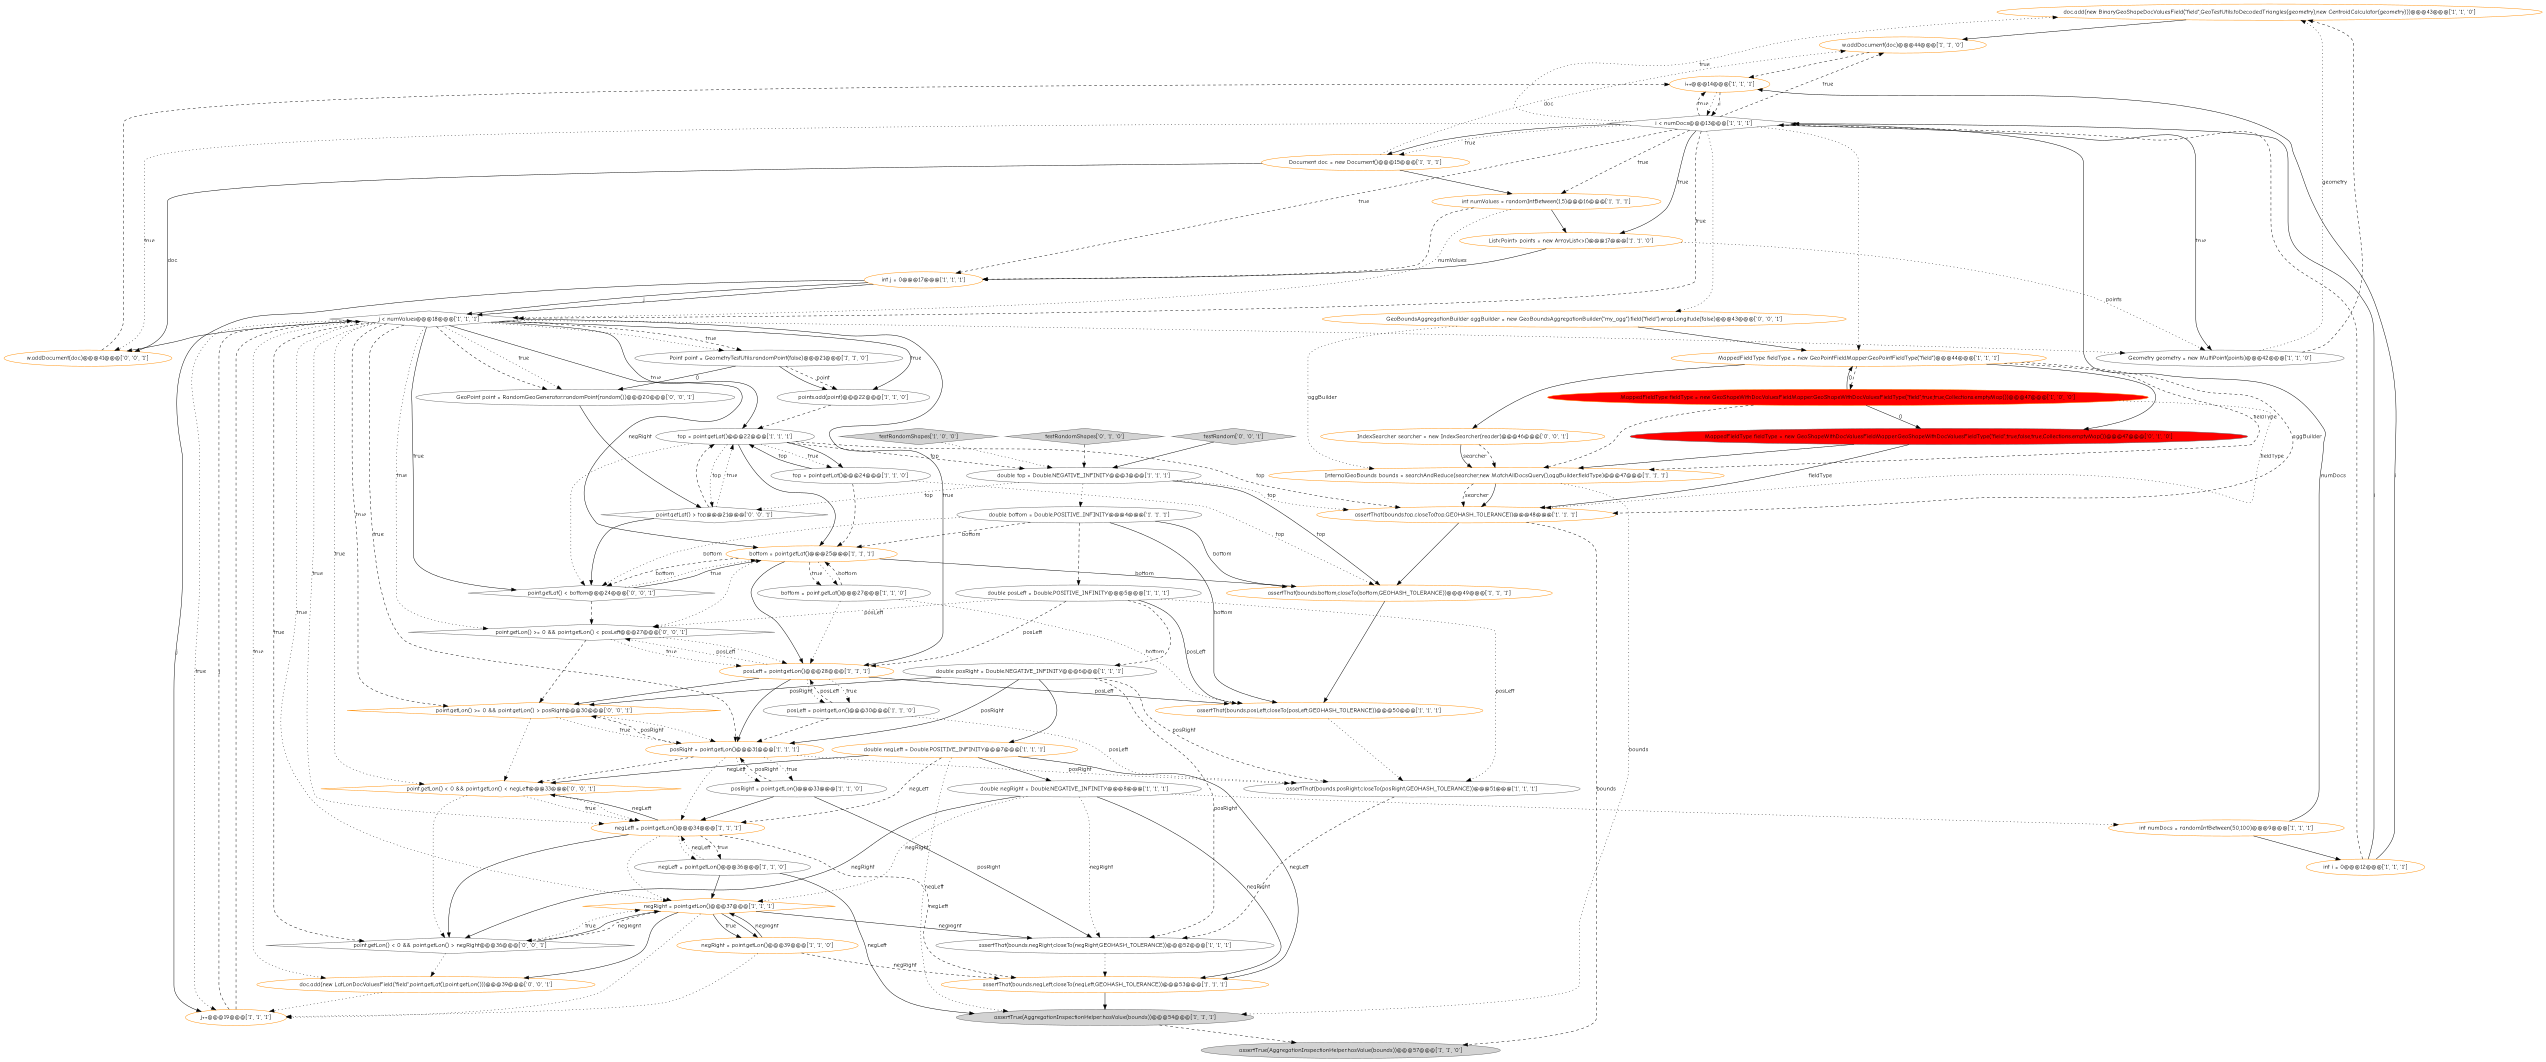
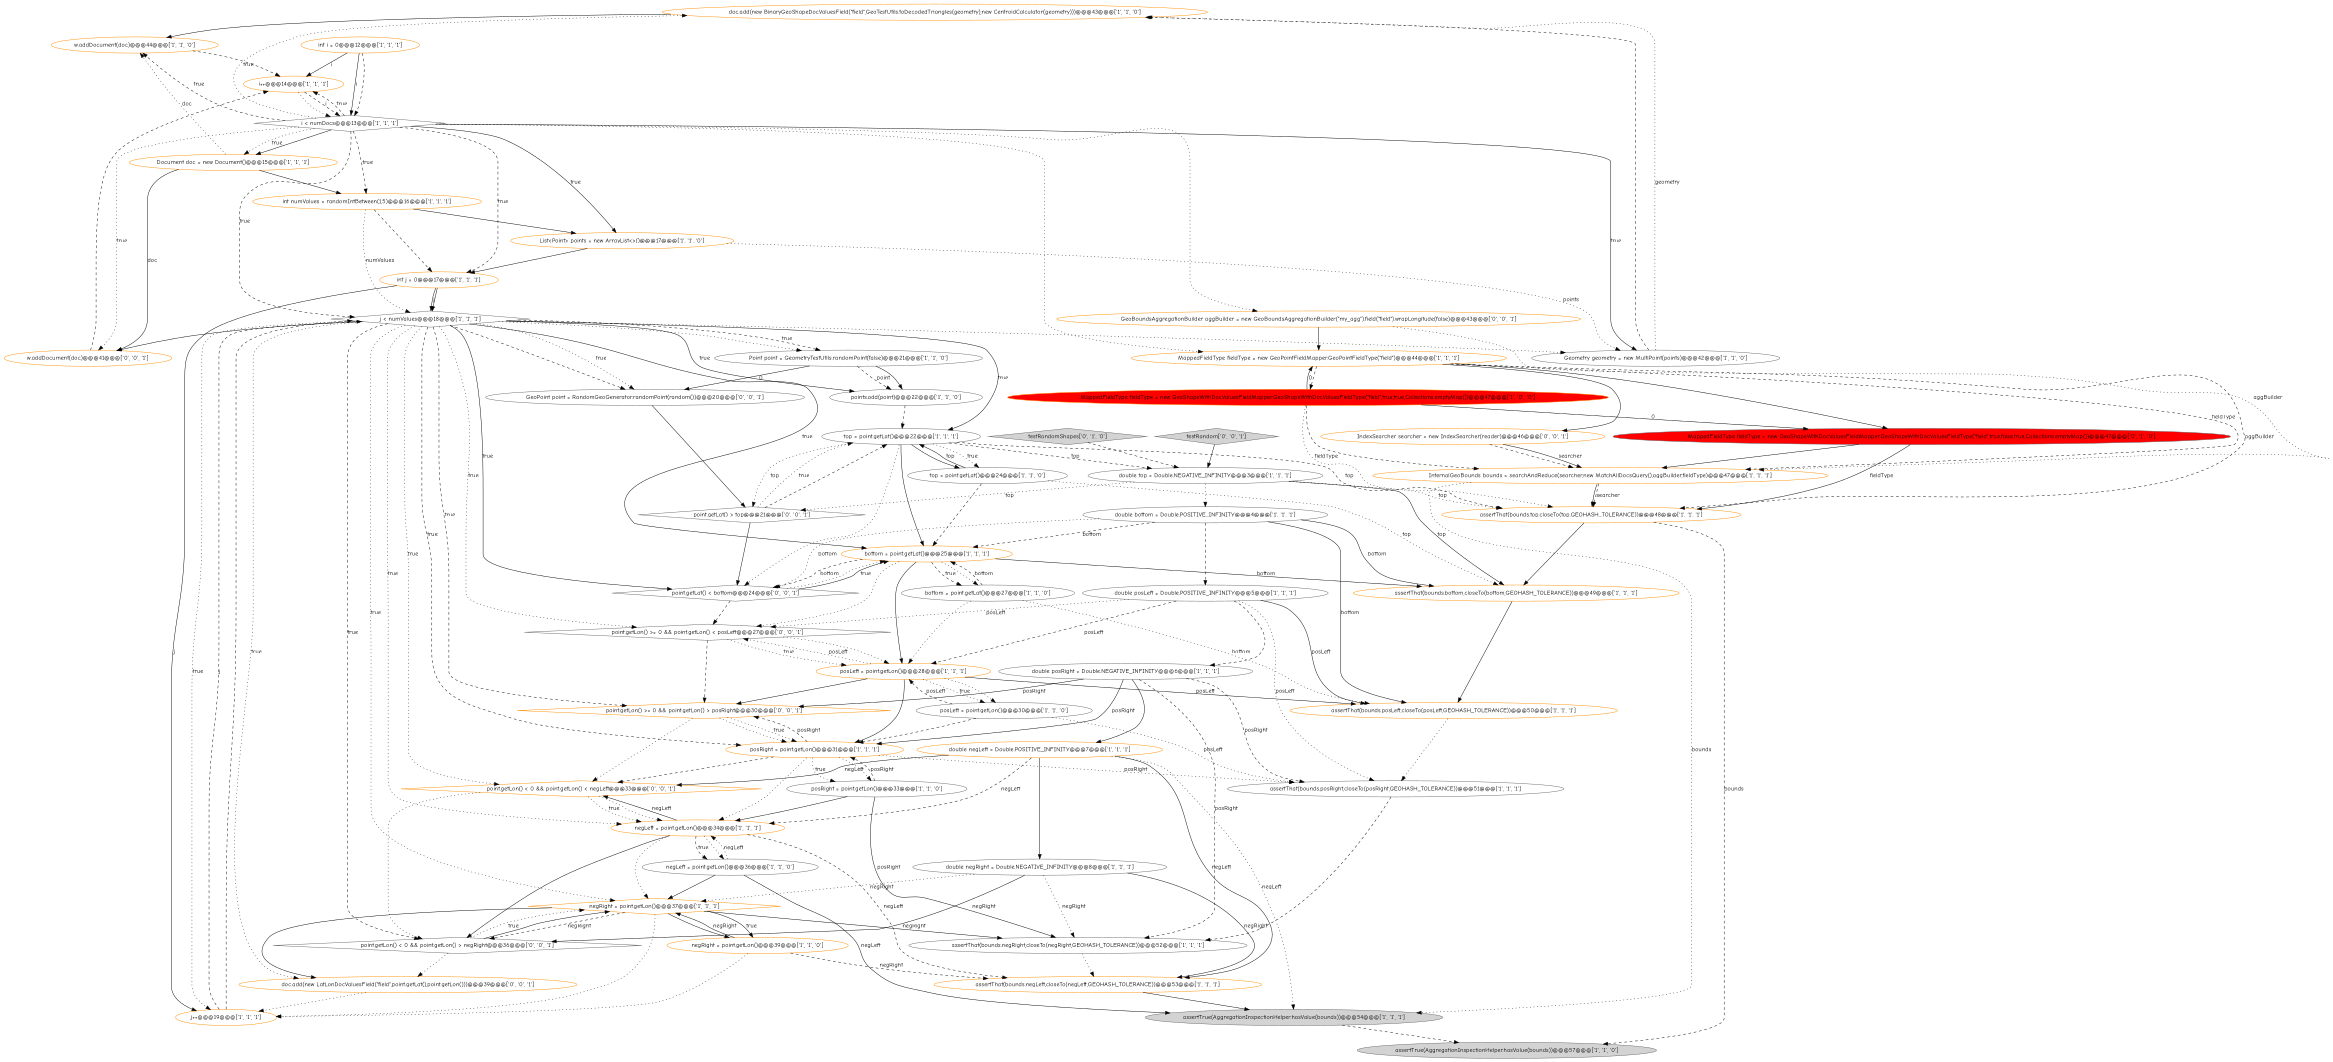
  digraph {
    fontname="Comic Neue"
    node [color=darkorange fillcolor=white fontname="Comic Neue" shape=ellipse style=filled]
    edge [fontname="Comic Neue" style=solid]
    n1 [label="doc.add(new BinaryGeoShapeDocValuesField(\"field\",GeoTestUtils.toDecodedTriangles(geometry),new CentroidCalculator(geometry)))@@@43@@@['1', '1', '0']"]
    n2 [label="w.addDocument(doc)@@@44@@@['1', '1', '0']"]
    n3 [label="i++@@@14@@@['1', '1', '1']"]
    n4 [label="assertThat(bounds.posLeft,closeTo(posLeft,GEOHASH_TOLERANCE))@@@50@@@['1', '1', '1']"]
    n5 [color=gray40 label="assertThat(bounds.posRight,closeTo(posRight,GEOHASH_TOLERANCE))@@@51@@@['1', '1', '1']"]
    n6 [color=gray40 label="assertThat(bounds.negRight,closeTo(negRight,GEOHASH_TOLERANCE))@@@52@@@['1', '1', '1']"]
    n7 [label="MappedFieldType fieldType = new GeoPointFieldMapper.GeoPointFieldType(\"field\")@@@44@@@['1', '1', '1']"]
    n8 [label="InternalGeoBounds bounds = searchAndReduce(searcher,new MatchAllDocsQuery(),aggBuilder,fieldType)@@@47@@@['1', '1', '1']"]
    n9 [label="assertThat(bounds.top,closeTo(top,GEOHASH_TOLERANCE))@@@48@@@['1', '1', '1']"]
    n10 [fillcolor=red label="MappedFieldType fieldType = new GeoShapeWithDocValuesFieldMapper.GeoShapeWithDocValuesFieldType(\"field\",true,true,Collections.emptyMap())@@@47@@@['1', '0', '0']"]
    n11 [label="IndexSearcher searcher = new IndexSearcher(reader)@@@46@@@['0', '0', '1']"]
    n12 [color=gray40 fillcolor=red label="MappedFieldType fieldType = new GeoShapeWithDocValuesFieldMapper.GeoShapeWithDocValuesFieldType(\"field\",true,false,true,Collections.emptyMap())@@@47@@@['0', '1', '0']"]
    n13 [color=gray40 fillcolor=lightgray label="assertTrue(AggregationInspectionHelper.hasValue(bounds))@@@54@@@['1', '1', '1']"]
    n14 [label="assertThat(bounds.bottom,closeTo(bottom,GEOHASH_TOLERANCE))@@@49@@@['1', '1', '1']"]
    n15 [color=gray40 fillcolor=lightgray label="assertTrue(AggregationInspectionHelper.hasValue(bounds))@@@57@@@['1', '1', '0']"]
    n16 [color=gray40 label="double top = Double.NEGATIVE_INFINITY@@@3@@@['1', '1', '1']"]
    n17 [color=gray40 label="double bottom = Double.POSITIVE_INFINITY@@@4@@@['1', '1', '1']"]
    n18 [color=gray40 label="point.getLat() > top@@@21@@@['0', '0', '1']" shape=diamond]
    n19 [label="bottom = point.getLat()@@@25@@@['1', '1', '1']"]
    n20 [color=gray40 label="point.getLat() < bottom@@@24@@@['0', '0', '1']" shape=diamond]
    n21 [color=gray40 label="double posLeft = Double.POSITIVE_INFINITY@@@5@@@['1', '1', '1']"]
    n22 [color=gray40 label="top = point.getLat()@@@22@@@['1', '1', '1']"]
    n23 [color=gray40 label="top = point.getLat()@@@24@@@['1', '1', '0']"]
    n24 [color=gray40 label="j < numValues@@@18@@@['1', '1', '1']" shape=diamond]
    n25 [label="negLeft = point.getLon()@@@34@@@['1', '1', '1']"]
    n26 [label="posLeft = point.getLon()@@@28@@@['1', '1', '1']"]
    n27 [label="negRight = point.getLon()@@@37@@@['1', '1', '1']" shape=diamond]
    n28 [label="point.getLon() < 0 && point.getLon() < negLeft@@@33@@@['0', '0', '1']" shape=diamond]
    n29 [color=gray40 label="point.getLon() < 0 && point.getLon() > negRight@@@36@@@['0', '0', '1']" shape=diamond]
    n30 [label="doc.add(new LatLonDocValuesField(\"field\",point.getLat(),point.getLon()))@@@39@@@['0', '0', '1']"]
    n31 [color=gray40 label="Point point = GeometryTestUtils.randomPoint(false)@@@21@@@['1', '1', '0']"]
    n32 [label="w.addDocument(doc)@@@41@@@['0', '0', '1']"]
    n33 [color=gray40 label="GeoPoint point = RandomGeoGenerator.randomPoint(random())@@@20@@@['0', '0', '1']"]
    n34 [color=gray40 label="Geometry geometry = new MultiPoint(points)@@@42@@@['1', '1', '0']"]
    n35 [label="j++@@@19@@@['1', '1', '1']"]
    n36 [label="point.getLon() >= 0 && point.getLon() > posRight@@@30@@@['0', '0', '1']" shape=diamond]
    n37 [label="posRight = point.getLon()@@@31@@@['1', '1', '1']"]
    n38 [color=gray40 label="point.getLon() >= 0 && point.getLon() < posLeft@@@27@@@['0', '0', '1']" shape=diamond]
    n39 [color=gray40 label="points.add(point)@@@22@@@['1', '1', '0']"]
    n40 [label="assertThat(bounds.negLeft,closeTo(negLeft,GEOHASH_TOLERANCE))@@@53@@@['1', '1', '1']"]
    n41 [color=gray40 label="negLeft = point.getLon()@@@36@@@['1', '1', '0']"]
    n42 [color=gray40 label="posLeft = point.getLon()@@@30@@@['1', '1', '0']"]
    n43 [label="negRight = point.getLon()@@@39@@@['1', '1', '0']"]
    n44 [color=gray40 label="bottom = point.getLat()@@@27@@@['1', '1', '0']"]
    n45 [color=gray40 label="posRight = point.getLon()@@@33@@@['1', '1', '0']"]
    n46 [color=gray40 label="i < numDocs@@@13@@@['1', '1', '1']" shape=diamond]
    n47 [label="Document doc = new Document()@@@15@@@['1', '1', '1']"]
    n48 [label="int j = 0@@@17@@@['1', '1', '1']"]
    n49 [label="int numValues = randomIntBetween(1,5)@@@16@@@['1', '1', '1']"]
    n50 [label="List<Point> points = new ArrayList<>()@@@17@@@['1', '1', '0']"]
    n51 [label="GeoBoundsAggregationBuilder aggBuilder = new GeoBoundsAggregationBuilder(\"my_agg\").field(\"field\").wrapLongitude(false)@@@43@@@['0', '0', '1']"]
    n52 [label="int i = 0@@@12@@@['1', '1', '1']"]
-   n53 [label="int numDocs = randomIntBetween(50,100)@@@9@@@['1', '1', '1']"]
    n54 [color=gray40 label="double posRight = Double.NEGATIVE_INFINITY@@@6@@@['1', '1', '1']"]
    n55 [label="double negLeft = Double.POSITIVE_INFINITY@@@7@@@['1', '1', '1']"]
    n56 [color=gray40 label="double negRight = Double.NEGATIVE_INFINITY@@@8@@@['1', '1', '1']"]
    n57 [color=gray40 fillcolor=lightgray label="testRandom['0', '0', '1']" shape=diamond]
-   n58 [color=gray40 fillcolor=lightgray label="testRandomShapes['1', '0', '0']" shape=diamond]
    n59 [color=gray40 fillcolor=lightgray label="testRandomShapes['0', '1', '0']" shape=diamond]
    n1 -> n2
    n2 -> n3 [style=dashed]
    n3 -> n46 [style=dotted]
    n3 -> n46 [label=i style=dashed]
    n4 -> n5 [style=dotted]
    n5 -> n6 [style=dashed]
    n6 -> n40 [style=dotted]
    n7 -> n8 [label=fieldType style=dashed]
    n7 -> n9 [label=aggBuilder style=dashed]
    n7 -> n10 [style=dashed]
    n7 -> n11
    n7 -> n12
    n8 -> n9
    n8 -> n9 [label=searcher style=dashed]
    n8 -> n13 [label=bounds style=dotted]
    n9 -> n14
    n9 -> n15 [label=bounds style=dashed]
    n10 -> n7 [label=0]
    n10 -> n8 [style=dashed]
    n10 -> n9 [label=fieldType style=dotted]
    n10 -> n12 [label=0]
    n11 -> n8 [style=dashed]
    n11 -> n8 [label=searcher]
    n12 -> n8
    n12 -> n9 [label=fieldType]
    n13 -> n15 [style=dashed]
    n14 -> n4
    n16 -> n9 [label=top style=dotted]
    n16 -> n14 [label=top]
    n16 -> n17 [style=dotted]
    n16 -> n18 [label=top style=dotted]
    n17 -> n4 [label=bottom]
    n17 -> n14 [label=bottom]
    n17 -> n19 [label=bottom style=dashed]
    n17 -> n20 [label=bottom style=dotted]
    n17 -> n21 [style=dashed]
    n18 -> n20
    n18 -> n22 [label=true style=dotted]
    n18 -> n22 [style=dashed]
    n19 -> n14 [label=bottom]
    n19 -> n20 [label=bottom style=dashed]
    n19 -> n26
    n19 -> n38 [style=dotted]
    n19 -> n44 [label=true style=dashed]
    n19 -> n44 [style=dotted]
    n20 -> n19 [style=dotted]
    n20 -> n19 [label=true]
    n20 -> n38 [style=dashed]
    n21 -> n4 [label=posLeft]
    n21 -> n5 [label=posLeft style=dotted]
    n21 -> n26 [label=posLeft style=dashed]
    n21 -> n38 [label=posLeft style=dotted]
    n21 -> n54 [style=dashed]
    n22 -> n9 [label=top style=dashed]
    n22 -> n16 [label=top style=dashed]
    n22 -> n18 [label=top style=dotted]
    n22 -> n19
    n22 -> n20 [style=dotted]
    n22 -> n23 [label=true style=dotted]
    n22 -> n23
    n23 -> n14 [label=top style=dotted]
    n23 -> n19 [style=dashed]
    n23 -> n22 [label=top]
-   n24 -> n19 [label=negRight]
+   n24 -> n19 [label=true]
    n24 -> n20 [label=true]
    n24 -> n22 [label=true]
    n24 -> n25 [label=true style=dotted]
-   n24 -> n26 [label=true]
    n24 -> n27 [label=true style=dotted]
    n24 -> n28 [label=true style=dotted]
    n24 -> n29 [label=true style=dashed]
    n24 -> n30 [label=true style=dotted]
    n24 -> n31 [label=true style=dashed]
    n24 -> n31 [style=dotted]
    n24 -> n32
    n24 -> n33 [label=true style=dotted]
    n24 -> n33 [style=dashed]
    n24 -> n34 [style=dotted]
    n24 -> n35 [label=true style=dotted]
    n24 -> n36 [label=true style=dashed]
    n24 -> n37 [label=true style=dashed]
    n24 -> n38 [label=true style=dotted]
    n24 -> n39 [label=true]
    n25 -> n27 [style=dotted]
    n25 -> n28 [label=negLeft]
    n25 -> n29
    n25 -> n40 [label=negLeft style=dashed]
    n25 -> n41 [label=true style=dashed]
    n25 -> n41 [style=dotted]
    n26 -> n4 [label=posLeft]
    n26 -> n36
    n26 -> n37
    n26 -> n38 [label=posLeft style=dotted]
    n26 -> n42 [label=true style=dotted]
    n26 -> n42 [style=dotted]
    n27 -> n6 [label=negRight]
    n27 -> n29 [label=negRight style=dashed]
    n27 -> n30
    n27 -> n35 [style=dotted]
    n27 -> n43 [label=true]
    n27 -> n43
    n28 -> n25 [label=true style=dotted]
    n28 -> n25 [style=dotted]
    n28 -> n29 [style=dotted]
    n29 -> n27 [label=true style=dotted]
    n29 -> n27
    n29 -> n30 [style=dotted]
    n30 -> n35 [style=dotted]
    n31 -> n33 [label=0]
    n31 -> n39 [label=point style=dashed]
    n31 -> n39
    n32 -> n3 [style=dashed]
    n33 -> n18
    n34 -> n1 [style=dashed]
    n34 -> n1 [label=geometry style=dotted]
    n35 -> n24 [label=j style=dashed]
    n35 -> n24 [style=dashed]
    n36 -> n28 [style=dotted]
    n36 -> n37 [style=dotted]
    n36 -> n37 [label=true style=dotted]
    n37 -> n5 [label=posRight style=dotted]
    n37 -> n25 [style=dotted]
    n37 -> n28 [style=dashed]
    n37 -> n36 [label=posRight style=dashed]
    n37 -> n45 [label=true style=dotted]
    n37 -> n45 [style=dotted]
    n38 -> n26 [style=dotted]
    n38 -> n26 [label=true style=dotted]
    n38 -> n36 [style=dashed]
    n39 -> n22 [style=dashed]
    n40 -> n13
    n41 -> n13 [label=negLeft]
    n41 -> n25 [label=negLeft style=dotted]
    n41 -> n27
    n42 -> n5 [label=posLeft style=dotted]
    n42 -> n26 [label=posLeft style=dashed]
    n42 -> n37 [style=dashed]
    n43 -> n27 [label=negRight]
    n43 -> n35 [style=dotted]
    n43 -> n40 [label=negRight style=dashed]
    n44 -> n4 [label=bottom style=dotted]
    n44 -> n19 [label=bottom style=dashed]
    n44 -> n26 [style=dotted]
    n45 -> n6 [label=posRight]
    n45 -> n25
    n45 -> n37 [label=posRight style=dashed]
    n46 -> n1 [label=true style=dotted]
    n46 -> n2 [label=true style=dashed]
    n46 -> n3 [label=true style=dashed]
    n46 -> n7 [style=dotted]
    n46 -> n24 [label=true style=dashed]
    n46 -> n32 [label=true style=dotted]
    n46 -> n34 [label=true]
    n46 -> n47
    n46 -> n47 [label=true style=dotted]
    n46 -> n48 [label=true style=dashed]
    n46 -> n49 [label=true style=dashed]
    n46 -> n50 [label=true]
    n46 -> n51 [style=dotted]
    n47 -> n2 [label=doc style=dotted]
    n47 -> n32 [label=doc]
    n47 -> n49
    n48 -> n24
    n48 -> n24 [label=j]
    n48 -> n35 [label=j]
    n49 -> n24 [label=numValues style=dotted]
    n49 -> n48 [style=dashed]
    n49 -> n50
    n50 -> n34 [label=points style=dotted]
    n50 -> n48
    n51 -> n7
    n51 -> n8 [label=aggBuilder style=dotted]
    n52 -> n3 [label=i]
    n52 -> n46 [label=i]
    n52 -> n46 [style=dashed]
-   n53 -> n46 [label=numDocs]
-   n53 -> n52
    n54 -> n5 [label=posRight style=dashed]
    n54 -> n6 [label=posRight style=dashed]
    n54 -> n36 [label=posRight]
    n54 -> n37 [label=posRight]
    n54 -> n55
    n55 -> n13 [label=negLeft style=dotted]
    n55 -> n25 [label=negLeft style=dashed]
    n55 -> n28 [label=negLeft]
    n55 -> n40 [label=negLeft]
    n55 -> n56
    n56 -> n6 [label=negRight style=dotted]
    n56 -> n27 [label=negRight style=dotted]
    n56 -> n29 [label=negRight]
    n56 -> n40 [label=negRight]
-   n56 -> n53 [style=dotted]
    n57 -> n16
-   n58 -> n16 [style=dotted]
    n59 -> n16 [style=dashed]
  }
